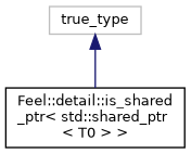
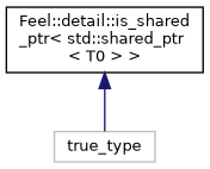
  digraph {
    rankdir=TB
    node [fillcolor=white fontname=Helvetica fontsize=10 shape=record style=filled]
    n1 [color=grey75 height=0.2 label=true_type width=0.4]
    n2 [color=black height=0.2 label="Feel::detail::is_shared\l_ptr\< std::shared_ptr\l\< T0 \> \>" width=0.4]
-   n1 -> n2 [color=midnightblue dir=back fontname=Helvetica fontsize=10 labelfontname=Helvetica labelfontsize=10 style=solid]
+   n2 -> n1 [color=midnightblue dir=back fontname=Helvetica fontsize=10 labelfontname=Helvetica labelfontsize=10 style=solid]
  }
